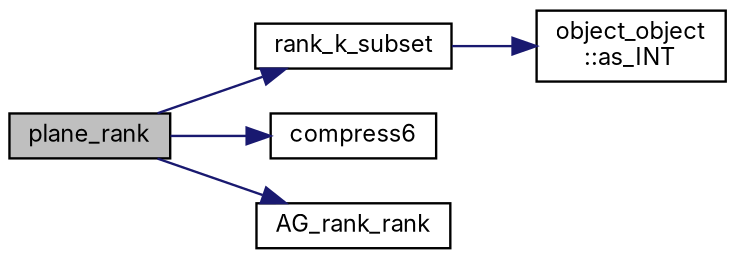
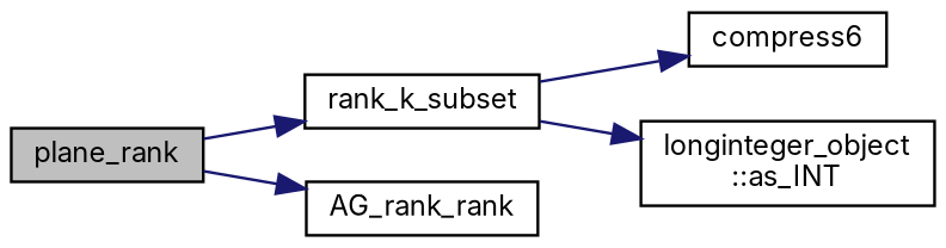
  digraph {
    fontname=Inter
    rankdir=LR
    node [color=black fillcolor=white fontname=Inter fontsize=10 shape=record style=filled]
    edge [color=midnightblue fontname=Inter fontsize=10 labelfontname=Helvetica labelfontsize=10 style=solid]
    n1 [fillcolor=grey75 fontcolor=black height=0.2 label=plane_rank width=0.4]
    n2 [height=0.2 label=rank_k_subset width=0.4]
    n3 [height=0.2 label=compress6 width=0.4]
    n4 [height=0.2 label=AG_rank_rank width=0.4]
-   n5 [height=0.2 label="object_object\l::as_INT" width=0.4]
+   n5 [height=0.2 label="longinteger_object\l::as_INT" width=0.4]
    n1 -> n2
-   n1 -> n3
+   n2 -> n3
    n1 -> n4
    n2 -> n5
  }
